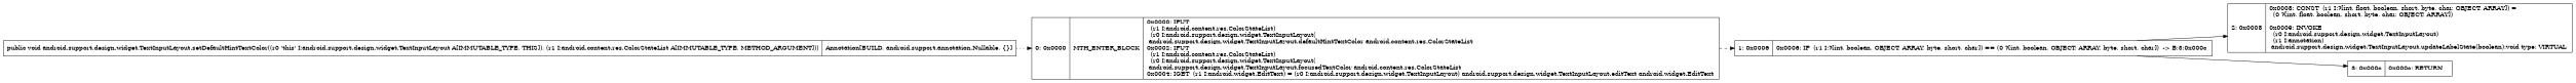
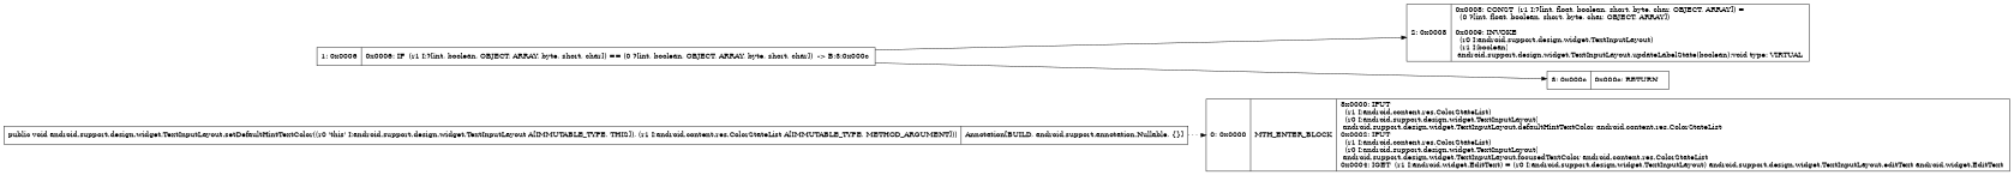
  digraph {
    rankdir=LR
    node [shape=record]
    edge [style=solid]
-   n1 [label="{0\:\ 0x0000|MTH_ENTER_BLOCK\l|0x0000: IPUT  \l  (r1 I:android.content.res.ColorStateList)\l  (r0 I:android.support.design.widget.TextInputLayout)\l android.support.design.widget.TextInputLayout.defaultHintTextColor android.content.res.ColorStateList \l0x0002: IPUT  \l  (r1 I:android.content.res.ColorStateList)\l  (r0 I:android.support.design.widget.TextInputLayout)\l android.support.design.widget.TextInputLayout.focusedTextColor android.content.res.ColorStateList \l0x0004: IGET  (r1 I:android.widget.EditText) = (r0 I:android.support.design.widget.TextInputLayout) android.support.design.widget.TextInputLayout.editText android.widget.EditText \l}"]
+   n1 [label="{0\:\ 0x0000|MTH_ENTER_BLOCK\l|8x0000: IPUT  \l  (r1 I:android.content.res.ColorStateList)\l  (r0 I:android.support.design.widget.TextInputLayout)\l android.support.design.widget.TextInputLayout.defaultHintTextColor android.content.res.ColorStateList \l0x0002: IPUT  \l  (r1 I:android.content.res.ColorStateList)\l  (r0 I:android.support.design.widget.TextInputLayout)\l android.support.design.widget.TextInputLayout.focusedTextColor android.content.res.ColorStateList \l0x0004: IGET  (r1 I:android.widget.EditText) = (r0 I:android.support.design.widget.TextInputLayout) android.support.design.widget.TextInputLayout.editText android.widget.EditText \l}"]
    n2 [label="{1\:\ 0x0006|0x0006: IF  (r1 I:?[int, boolean, OBJECT, ARRAY, byte, short, char]) == (0 ?[int, boolean, OBJECT, ARRAY, byte, short, char])  \-\> B:3:0x000c \l}"]
-   n3 [label="{2\:\ 0x0008|0x0008: CONST  (r1 I:?[int, float, boolean, short, byte, char, OBJECT, ARRAY]) = \l  (0 ?[int, float, boolean, short, byte, char, OBJECT, ARRAY])\l \l0x0009: INVOKE  \l  (r0 I:android.support.design.widget.TextInputLayout)\l  (r1 I:annotation)\l android.support.design.widget.TextInputLayout.updateLabelState(boolean):void type: VIRTUAL \l}"]
+   n3 [label="{2\:\ 0x0008|0x0008: CONST  (r1 I:?[int, float, boolean, short, byte, char, OBJECT, ARRAY]) = \l  (0 ?[int, float, boolean, short, byte, char, OBJECT, ARRAY])\l \l0x0009: INVOKE  \l  (r0 I:android.support.design.widget.TextInputLayout)\l  (r1 I:boolean)\l android.support.design.widget.TextInputLayout.updateLabelState(boolean):void type: VIRTUAL \l}"]
    n4 [label="{3\:\ 0x000c|0x000c: RETURN   \l}"]
    n5 [label="{public void android.support.design.widget.TextInputLayout.setDefaultHintTextColor((r0 'this' I:android.support.design.widget.TextInputLayout A[IMMUTABLE_TYPE, THIS]), (r1 I:android.content.res.ColorStateList A[IMMUTABLE_TYPE, METHOD_ARGUMENT]))  | Annotation[BUILD, android.support.annotation.Nullable, \{\}]\l}"]
-   n1 -> n2 [style=dashed]
    n2 -> n3
    n2 -> n4
    n5 -> n1 [style=dotted]
  }
